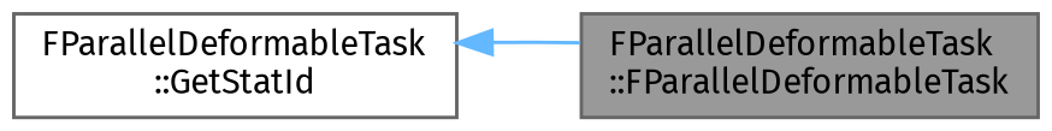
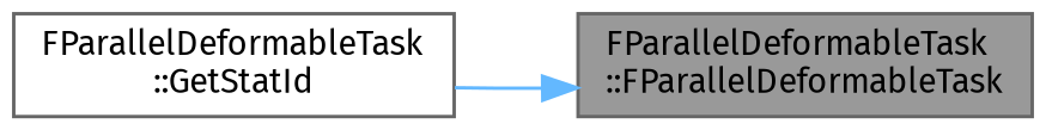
  digraph {
    rankdir=RL
    fontname="Fira Sans"
    node [fontname="Fira Sans" fontsize=10 shape=box style=filled]
    n1 [color=gray40 fillcolor=grey60 fontcolor=black height=0.2 label="FParallelDeformableTask\l::FParallelDeformableTask" width=0.4]
    n2 [color=grey40 fillcolor=white height=0.2 label="FParallelDeformableTask\l::GetStatId" width=0.4]
-   n2 -> n1 [color=steelblue1 dir=back fontname="Fira Sans" fontsize=10 labelfontname=Helvetica labelfontsize=10 style=solid]
+   n1 -> n2 [color=steelblue1 dir=back fontname="Fira Sans" fontsize=10 labelfontname=Helvetica labelfontsize=10 style=solid]
  }
